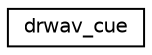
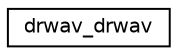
  digraph {
    rankdir=LR
-   n1 [color=black fillcolor=white fontname=Helvetica fontsize=10 height=0.2 label=drwav_cue shape=record style=filled width=0.4]
+   n1 [color=black fillcolor=white fontname=Helvetica fontsize=10 height=0.2 label=drwav_drwav shape=record style=filled width=0.4]
  }
